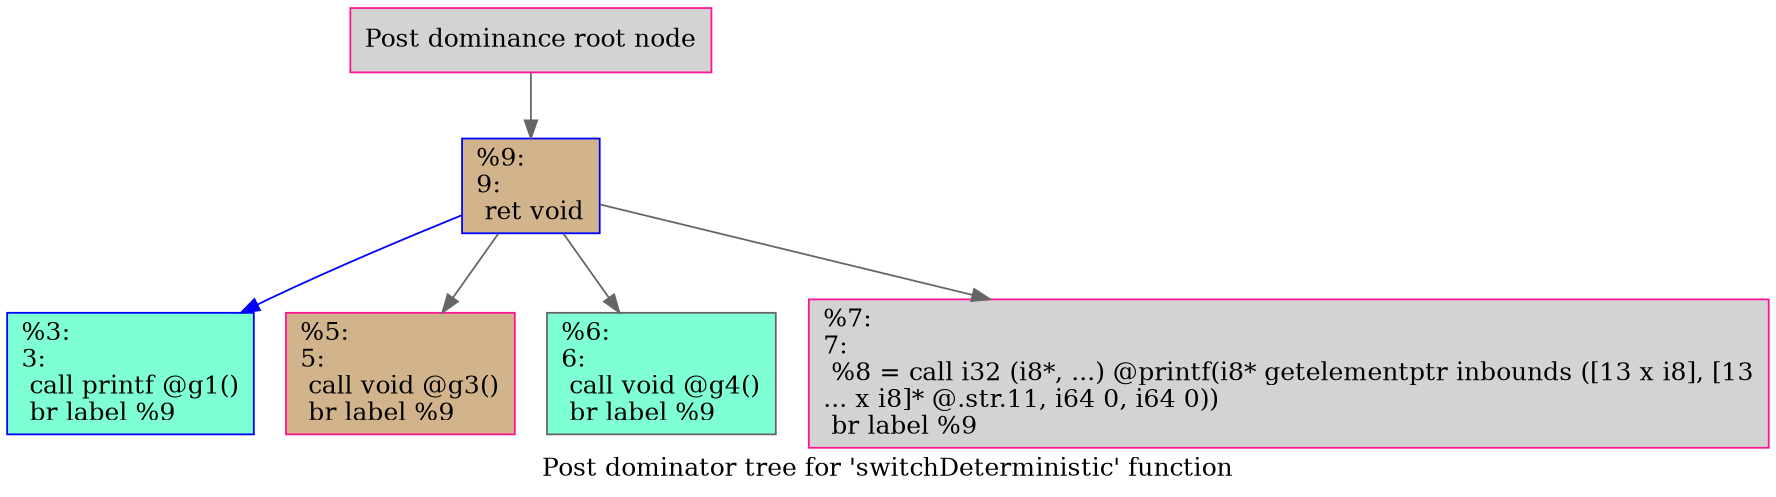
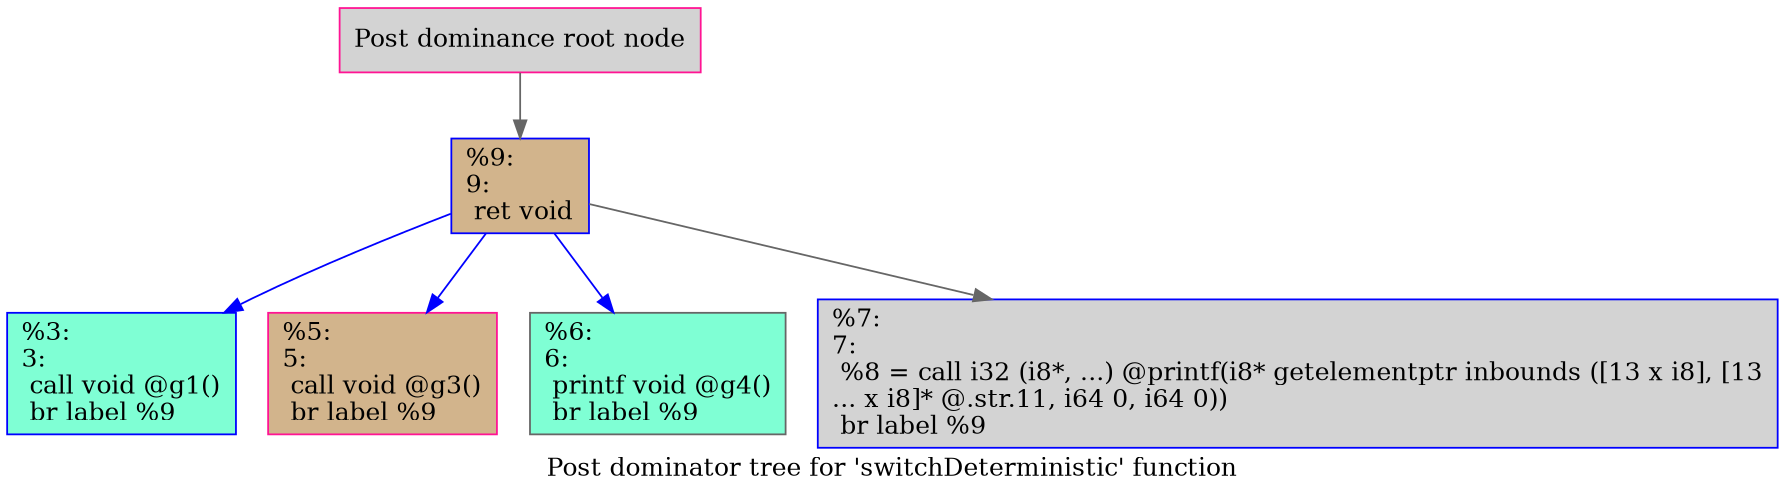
  digraph {
    label="Post dominator tree for 'switchDeterministic' function"
    node [color=deeppink fillcolor=lightgrey shape=record style=filled]
    edge [color=gray40]
    n1 [label="{Post dominance root node}"]
    n2 [color=blue fillcolor=tan label="{%9:\l9:                                                \l  ret void\l}"]
-   n3 [color=blue fillcolor=aquamarine label="{%3:\l3:                                                \l  call printf @g1()\l  br label %9\l}"]
+   n3 [color=blue fillcolor=aquamarine label="{%3:\l3:                                                \l  call void @g1()\l  br label %9\l}"]
    n4 [fillcolor=tan label="{%5:\l5:                                                \l  call void @g3()\l  br label %9\l}"]
-   n5 [color=gray40 fillcolor=aquamarine label="{%6:\l6:                                                \l  call void @g4()\l  br label %9\l}"]
-   n6 [label="{%7:\l7:                                                \l  %8 = call i32 (i8*, ...) @printf(i8* getelementptr inbounds ([13 x i8], [13\l... x i8]* @.str.11, i64 0, i64 0))\l  br label %9\l}"]
+   n5 [color=gray40 fillcolor=aquamarine label="{%6:\l6:                                                \l  printf void @g4()\l  br label %9\l}"]
+   n6 [color=blue label="{%7:\l7:                                                \l  %8 = call i32 (i8*, ...) @printf(i8* getelementptr inbounds ([13 x i8], [13\l... x i8]* @.str.11, i64 0, i64 0))\l  br label %9\l}"]
    n1 -> n2
    n2 -> n3 [color=blue]
-   n2 -> n4
-   n2 -> n5
+   n2 -> n4 [color=blue]
+   n2 -> n5 [color=blue]
    n2 -> n6
  }
